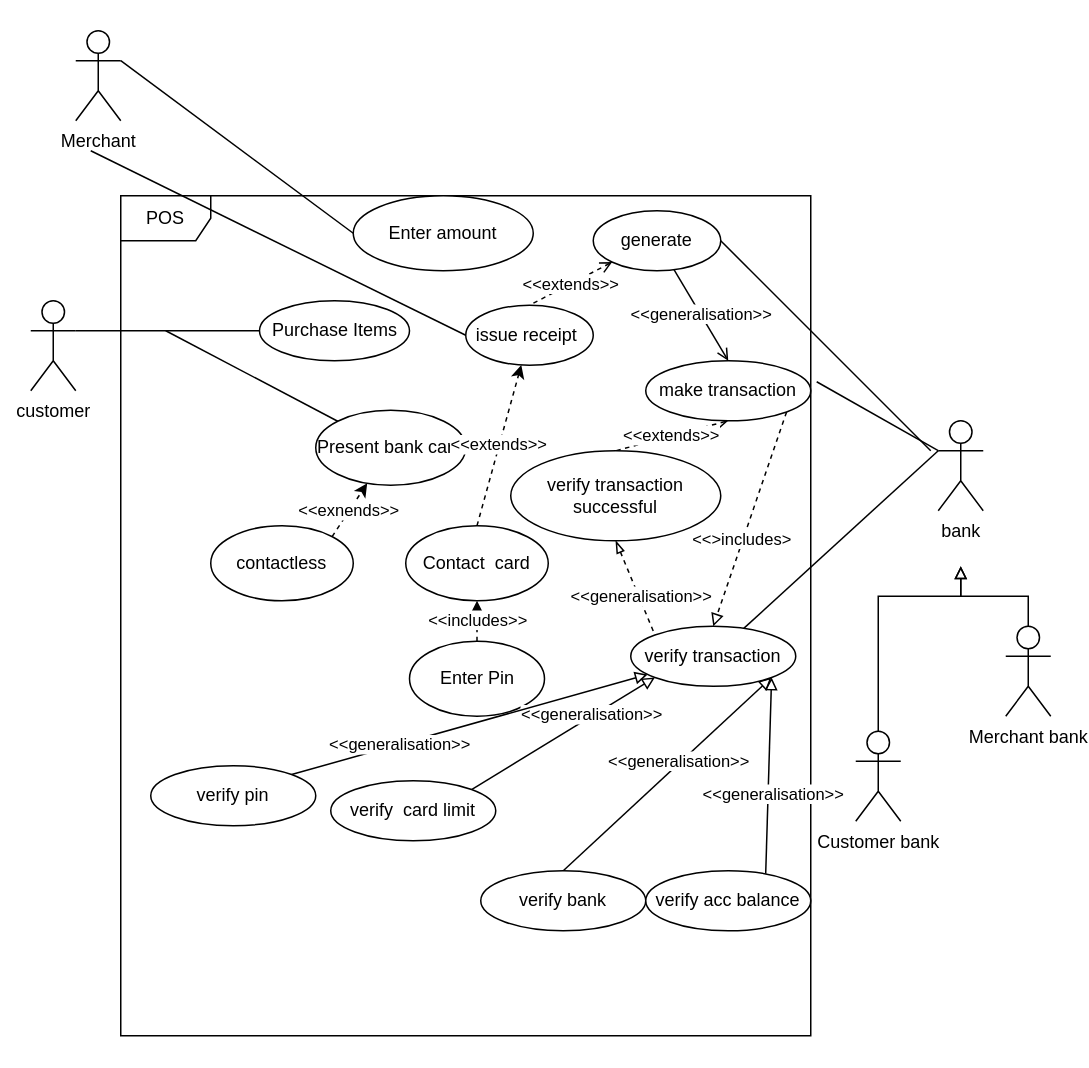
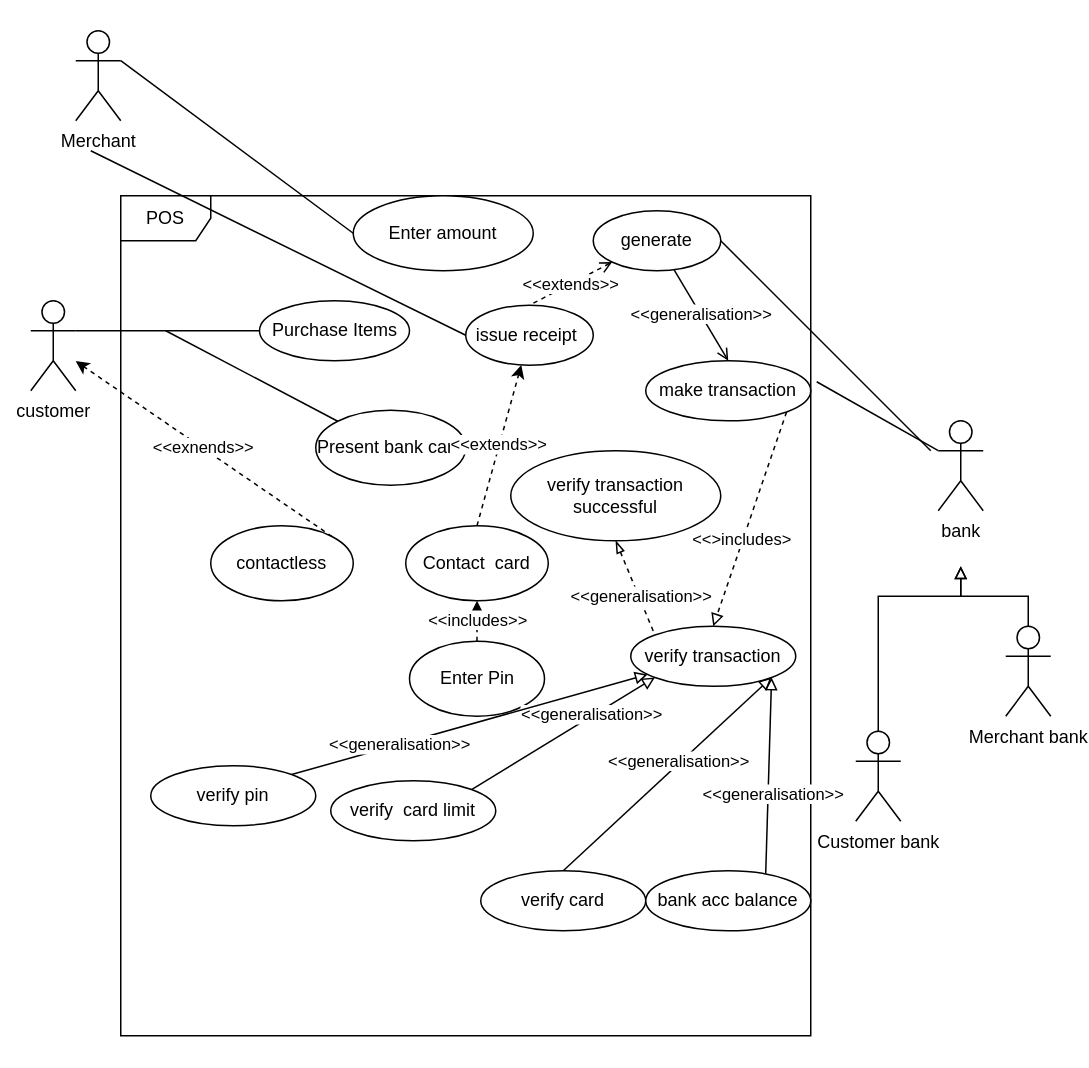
  <mxCell id="0" />
  <mxCell id="1" parent="0" />
  <mxCell id="2" value="POS" style="shape=umlFrame;whiteSpace=wrap;html=1;" parent="1" vertex="1"><mxGeometry x="80" y="130" width="460" height="560" as="geometry" /></mxCell>
  <mxCell id="3" style="edgeStyle=orthogonalEdgeStyle;rounded=0;orthogonalLoop=1;jettySize=auto;html=1;exitX=1;exitY=0.333;exitDx=0;exitDy=0;exitPerimeter=0;entryX=0;entryY=0.5;entryDx=0;entryDy=0;endArrow=none;endFill=0;" parent="1" source="4" target="14" edge="1"><mxGeometry relative="1" as="geometry" /></mxCell>
  <mxCell id="4" value="customer" style="shape=umlActor;verticalLabelPosition=bottom;labelBackgroundColor=#ffffff;verticalAlign=top;html=1;" parent="1" vertex="1"><mxGeometry x="20" y="200" width="30" height="60" as="geometry" /></mxCell>
  <mxCell id="5" style="edgeStyle=none;rounded=0;orthogonalLoop=1;jettySize=auto;html=1;exitX=1;exitY=0.333;exitDx=0;exitDy=0;exitPerimeter=0;entryX=0;entryY=0.5;entryDx=0;entryDy=0;endArrow=none;endFill=0;" parent="1" source="6" target="17" edge="1"><mxGeometry relative="1" as="geometry" /></mxCell>
  <mxCell id="6" value="Merchant" style="shape=umlActor;verticalLabelPosition=bottom;labelBackgroundColor=#ffffff;verticalAlign=top;html=1;" parent="1" vertex="1"><mxGeometry x="50" y="20" width="30" height="60" as="geometry" /></mxCell>
- <mxCell id="7" style="edgeStyle=none;rounded=0;orthogonalLoop=1;jettySize=auto;html=1;exitX=0;exitY=0.333;exitDx=0;exitDy=0;exitPerimeter=0;endArrow=none;endFill=0;" parent="1" source="9" target="36" edge="1"><mxGeometry relative="1" as="geometry" /></mxCell>
  <mxCell id="8" style="edgeStyle=none;rounded=0;orthogonalLoop=1;jettySize=auto;html=1;exitX=0;exitY=0.333;exitDx=0;exitDy=0;exitPerimeter=0;entryX=1.036;entryY=0.35;entryDx=0;entryDy=0;entryPerimeter=0;endArrow=none;endFill=0;" parent="1" source="9" target="29" edge="1"><mxGeometry relative="1" as="geometry" /></mxCell>
  <mxCell id="9" value="bank" style="shape=umlActor;verticalLabelPosition=bottom;labelBackgroundColor=#ffffff;verticalAlign=top;html=1;" parent="1" vertex="1"><mxGeometry x="625" y="280" width="30" height="60" as="geometry" /></mxCell>
  <mxCell id="10" style="edgeStyle=orthogonalEdgeStyle;rounded=0;orthogonalLoop=1;jettySize=auto;html=1;endArrow=block;endFill=0;" parent="1" source="11" edge="1"><mxGeometry relative="1" as="geometry"><mxPoint x="640" y="377" as="targetPoint" /><Array as="points"><mxPoint x="685" y="397" /><mxPoint x="640" y="397" /></Array></mxGeometry></mxCell>
  <mxCell id="11" value="Merchant bank" style="shape=umlActor;verticalLabelPosition=bottom;labelBackgroundColor=#ffffff;verticalAlign=top;html=1;" parent="1" vertex="1"><mxGeometry x="670" y="417" width="30" height="60" as="geometry" /></mxCell>
  <mxCell id="12" style="edgeStyle=orthogonalEdgeStyle;rounded=0;orthogonalLoop=1;jettySize=auto;html=1;exitX=0.5;exitY=0;exitDx=0;exitDy=0;exitPerimeter=0;endArrow=block;endFill=0;" parent="1" source="13" edge="1"><mxGeometry relative="1" as="geometry"><mxPoint x="640" y="377" as="targetPoint" /><Array as="points"><mxPoint x="585" y="397" /><mxPoint x="640" y="397" /></Array></mxGeometry></mxCell>
  <mxCell id="13" value="Customer bank" style="shape=umlActor;verticalLabelPosition=bottom;labelBackgroundColor=#ffffff;verticalAlign=top;html=1;" parent="1" vertex="1"><mxGeometry x="570" y="487" width="30" height="60" as="geometry" /></mxCell>
  <mxCell id="14" value="Purchase Items" style="ellipse;whiteSpace=wrap;html=1;" parent="1" vertex="1"><mxGeometry x="172.5" y="200" width="100" height="40" as="geometry" /></mxCell>
  <mxCell id="15" style="edgeStyle=none;rounded=0;orthogonalLoop=1;jettySize=auto;html=1;exitX=0;exitY=0;exitDx=0;exitDy=0;endArrow=none;endFill=0;" parent="1" source="16" edge="1"><mxGeometry relative="1" as="geometry"><mxPoint x="110" y="220" as="targetPoint" /></mxGeometry></mxCell>
  <mxCell id="16" value="Present bank card" style="ellipse;whiteSpace=wrap;html=1;" parent="1" vertex="1"><mxGeometry x="210" y="273" width="100" height="50" as="geometry" /></mxCell>
  <mxCell id="17" value="Enter amount" style="ellipse;whiteSpace=wrap;html=1;" parent="1" vertex="1"><mxGeometry x="235" y="130" width="120" height="50" as="geometry" /></mxCell>
- <mxCell id="18" value="&amp;lt;&amp;lt;exnends&amp;gt;&amp;gt;" style="edgeStyle=none;rounded=0;orthogonalLoop=1;jettySize=auto;html=1;exitX=1;exitY=0;exitDx=0;exitDy=0;dashed=1;" parent="1" source="19" target="16" edge="1"><mxGeometry relative="1" as="geometry" /></mxCell>
+ <mxCell id="18" value="&amp;lt;&amp;lt;exnends&amp;gt;&amp;gt;" style="edgeStyle=none;rounded=0;orthogonalLoop=1;jettySize=auto;html=1;exitX=1;exitY=0;exitDx=0;exitDy=0;dashed=1;" parent="1" source="19" target="4" edge="1"><mxGeometry relative="1" as="geometry" /></mxCell>
  <mxCell id="19" value="contactless" style="ellipse;whiteSpace=wrap;html=1;" parent="1" vertex="1"><mxGeometry x="140" y="350" width="95" height="50" as="geometry" /></mxCell>
  <mxCell id="20" value="&amp;lt;&amp;lt;extends&amp;gt;&amp;gt;" style="edgeStyle=none;rounded=0;orthogonalLoop=1;jettySize=auto;html=1;exitX=0.5;exitY=0;exitDx=0;exitDy=0;dashed=1;" parent="1" source="21" target="49" edge="1"><mxGeometry relative="1" as="geometry" /></mxCell>
  <mxCell id="21" value="Contact &amp;nbsp;card" style="ellipse;whiteSpace=wrap;html=1;" parent="1" vertex="1"><mxGeometry x="270" y="350" width="95" height="50" as="geometry" /></mxCell>
  <mxCell id="22" value="&amp;lt;&amp;lt;includes&amp;gt;&amp;gt;" style="edgeStyle=none;rounded=0;orthogonalLoop=1;jettySize=auto;html=1;exitX=0.5;exitY=0;exitDx=0;exitDy=0;dashed=1;" parent="1" source="23" target="21" edge="1"><mxGeometry relative="1" as="geometry" /></mxCell>
  <mxCell id="23" value="Enter Pin" style="ellipse;whiteSpace=wrap;html=1;" parent="1" vertex="1"><mxGeometry x="272.5" y="427" width="90" height="50" as="geometry" /></mxCell>
- <mxCell id="24" value="verify bank" style="ellipse;whiteSpace=wrap;html=1;" parent="1" vertex="1"><mxGeometry x="320" y="580" width="110" height="40" as="geometry" /></mxCell>
- <mxCell id="25" value="&amp;lt;&amp;lt;extends&amp;gt;&amp;gt;" style="edgeStyle=none;rounded=0;orthogonalLoop=1;jettySize=auto;html=1;exitX=0.5;exitY=1;exitDx=0;exitDy=0;entryX=0.5;entryY=0;entryDx=0;entryDy=0;endArrow=none;endFill=0;startArrow=open;startFill=0;dashed=1;" parent="1" source="29" target="44" edge="1"><mxGeometry relative="1" as="geometry" /></mxCell>
+ <mxCell id="24" value="verify card" style="ellipse;whiteSpace=wrap;html=1;" parent="1" vertex="1"><mxGeometry x="320" y="580" width="110" height="40" as="geometry" /></mxCell>
  <mxCell id="26" style="edgeStyle=none;rounded=0;orthogonalLoop=1;jettySize=auto;html=1;exitX=1;exitY=1;exitDx=0;exitDy=0;entryX=0.5;entryY=0;entryDx=0;entryDy=0;endArrow=block;endFill=0;dashed=1;" parent="1" source="29" target="36" edge="1"><mxGeometry relative="1" as="geometry" /></mxCell>
  <mxCell id="27" value="&amp;lt;&amp;lt;&amp;gt;includes&amp;gt;" style="edgeLabel;html=1;align=center;verticalAlign=middle;resizable=0;points=[];" parent="26" vertex="1" connectable="0"><mxGeometry x="0.204" y="-2" relative="1" as="geometry"><mxPoint x="1" y="-1" as="offset" /></mxGeometry></mxCell>
  <mxCell id="28" value="&amp;lt;&amp;lt;generalisation&amp;gt;&amp;gt;" style="rounded=0;orthogonalLoop=1;jettySize=auto;html=1;startArrow=none;startFill=0;endArrow=open;endFill=0;entryX=0.5;entryY=0;entryDx=0;entryDy=0;" edge="1" parent="1" source="47" target="29"><mxGeometry relative="1" as="geometry" /></mxCell>
  <mxCell id="29" value="make transaction" style="ellipse;whiteSpace=wrap;html=1;" parent="1" vertex="1"><mxGeometry x="430" y="240" width="110" height="40" as="geometry" /></mxCell>
  <mxCell id="30" style="edgeStyle=none;rounded=0;orthogonalLoop=1;jettySize=auto;html=1;exitX=1;exitY=1;exitDx=0;exitDy=0;entryX=0.727;entryY=0.05;entryDx=0;entryDy=0;entryPerimeter=0;endArrow=none;endFill=0;startArrow=block;startFill=0;" parent="1" source="36" target="41" edge="1"><mxGeometry relative="1" as="geometry" /></mxCell>
  <mxCell id="31" value="&amp;lt;&amp;lt;generalisation&amp;gt;&amp;gt;" style="edgeLabel;html=1;align=center;verticalAlign=middle;resizable=0;points=[];" parent="30" vertex="1" connectable="0"><mxGeometry x="0.174" y="3" relative="1" as="geometry"><mxPoint as="offset" /></mxGeometry></mxCell>
  <mxCell id="32" style="edgeStyle=none;rounded=0;orthogonalLoop=1;jettySize=auto;html=1;exitX=1;exitY=0;exitDx=0;exitDy=0;endArrow=block;endFill=0;entryX=0;entryY=1;entryDx=0;entryDy=0;" parent="1" source="40" target="36" edge="1"><mxGeometry relative="1" as="geometry" /></mxCell>
  <mxCell id="33" value="&amp;lt;&amp;lt;generalisation&amp;gt;&amp;gt;" style="edgeLabel;html=1;align=center;verticalAlign=middle;resizable=0;points=[];" parent="32" vertex="1" connectable="0"><mxGeometry x="0.317" y="1" relative="1" as="geometry"><mxPoint as="offset" /></mxGeometry></mxCell>
  <mxCell id="34" style="edgeStyle=none;rounded=0;orthogonalLoop=1;jettySize=auto;html=1;exitX=1;exitY=1;exitDx=0;exitDy=0;entryX=0.5;entryY=0;entryDx=0;entryDy=0;endArrow=none;endFill=0;startArrow=block;startFill=0;" parent="1" source="36" target="24" edge="1"><mxGeometry relative="1" as="geometry" /></mxCell>
  <mxCell id="35" value="&amp;lt;&amp;lt;generalisation&amp;gt;&amp;gt;" style="edgeLabel;html=1;align=center;verticalAlign=middle;resizable=0;points=[];" parent="34" vertex="1" connectable="0"><mxGeometry x="-0.127" y="-2" relative="1" as="geometry"><mxPoint as="offset" /></mxGeometry></mxCell>
  <mxCell id="36" value="verify transaction" style="ellipse;whiteSpace=wrap;html=1;" parent="1" vertex="1"><mxGeometry x="420" y="417" width="110" height="40" as="geometry" /></mxCell>
  <mxCell id="37" style="edgeStyle=none;rounded=0;orthogonalLoop=1;jettySize=auto;html=1;exitX=1;exitY=0;exitDx=0;exitDy=0;endArrow=block;endFill=0;" parent="1" source="39" target="36" edge="1"><mxGeometry relative="1" as="geometry" /></mxCell>
  <mxCell id="38" value="&amp;lt;&amp;lt;generalisation&amp;gt;&amp;gt;" style="edgeLabel;html=1;align=center;verticalAlign=middle;resizable=0;points=[];" parent="37" vertex="1" connectable="0"><mxGeometry x="-0.401" relative="1" as="geometry"><mxPoint as="offset" /></mxGeometry></mxCell>
  <mxCell id="39" value="verify pin" style="ellipse;whiteSpace=wrap;html=1;" parent="1" vertex="1"><mxGeometry x="100" y="510" width="110" height="40" as="geometry" /></mxCell>
  <mxCell id="40" value="verify &amp;nbsp;card limit" style="ellipse;whiteSpace=wrap;html=1;" parent="1" vertex="1"><mxGeometry x="220" y="520" width="110" height="40" as="geometry" /></mxCell>
- <mxCell id="41" value="verify acc balance" style="ellipse;whiteSpace=wrap;html=1;" parent="1" vertex="1"><mxGeometry x="430" y="580" width="110" height="40" as="geometry" /></mxCell>
+ <mxCell id="41" value="bank acc balance" style="ellipse;whiteSpace=wrap;html=1;" parent="1" vertex="1"><mxGeometry x="430" y="580" width="110" height="40" as="geometry" /></mxCell>
  <mxCell id="42" style="edgeStyle=none;rounded=0;orthogonalLoop=1;jettySize=auto;html=1;exitX=0.5;exitY=1;exitDx=0;exitDy=0;entryX=0;entryY=0;entryDx=0;entryDy=0;endArrow=none;endFill=0;startArrow=blockThin;startFill=0;dashed=1;" parent="1" source="44" target="36" edge="1"><mxGeometry relative="1" as="geometry" /></mxCell>
  <mxCell id="43" value="&amp;lt;&amp;lt;generalisation&amp;gt;&amp;gt;" style="edgeLabel;html=1;align=center;verticalAlign=middle;resizable=0;points=[];" parent="42" vertex="1" connectable="0"><mxGeometry x="0.178" y="1" relative="1" as="geometry"><mxPoint as="offset" /></mxGeometry></mxCell>
  <mxCell id="44" value="verify transaction successful" style="ellipse;whiteSpace=wrap;html=1;" parent="1" vertex="1"><mxGeometry x="340" y="300" width="140" height="60" as="geometry" /></mxCell>
  <mxCell id="45" style="edgeStyle=none;rounded=0;orthogonalLoop=1;jettySize=auto;html=1;exitX=1;exitY=0.5;exitDx=0;exitDy=0;endArrow=none;endFill=0;" parent="1" source="47" edge="1"><mxGeometry relative="1" as="geometry"><mxPoint x="620" y="300" as="targetPoint" /></mxGeometry></mxCell>
  <mxCell id="46" value="&amp;lt;&amp;lt;extends&amp;gt;&amp;gt;" style="edgeStyle=none;rounded=0;orthogonalLoop=1;jettySize=auto;html=1;exitX=0;exitY=1;exitDx=0;exitDy=0;entryX=0.5;entryY=0;entryDx=0;entryDy=0;endArrow=none;endFill=0;startArrow=open;startFill=0;dashed=1;" parent="1" source="47" target="49" edge="1"><mxGeometry relative="1" as="geometry" /></mxCell>
  <mxCell id="47" value="generate" style="ellipse;whiteSpace=wrap;html=1;" parent="1" vertex="1"><mxGeometry x="395" y="140" width="85" height="40" as="geometry" /></mxCell>
  <mxCell id="48" style="edgeStyle=none;rounded=0;orthogonalLoop=1;jettySize=auto;html=1;exitX=0;exitY=0.5;exitDx=0;exitDy=0;endArrow=none;endFill=0;" parent="1" source="49" edge="1"><mxGeometry relative="1" as="geometry"><mxPoint x="60" y="100" as="targetPoint" /></mxGeometry></mxCell>
  <mxCell id="49" value="issue receipt&amp;nbsp;" style="ellipse;whiteSpace=wrap;html=1;" parent="1" vertex="1"><mxGeometry x="310" y="203" width="85" height="40" as="geometry" /></mxCell>
